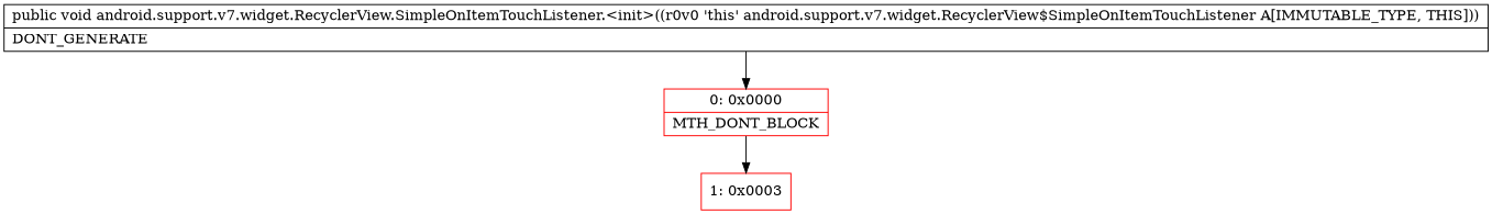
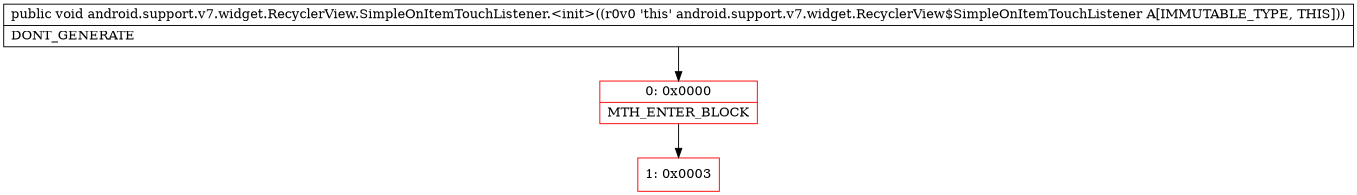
  digraph {
    node [color=red shape=record]
-   n1 [label="{0\:\ 0x0000|MTH_DONT_BLOCK\l}"]
+   n1 [label="{0\:\ 0x0000|MTH_ENTER_BLOCK\l}"]
    n2 [label="{1\:\ 0x0003}"]
    n3 [label="{public void android.support.v7.widget.RecyclerView.SimpleOnItemTouchListener.\<init\>((r0v0 'this' android.support.v7.widget.RecyclerView$SimpleOnItemTouchListener A[IMMUTABLE_TYPE, THIS]))  | DONT_GENERATE\l}" color=""]
    subgraph cluster_1 {
      label="R(0)"
    }
    n1 -> n2
    n3 -> n1
  }
